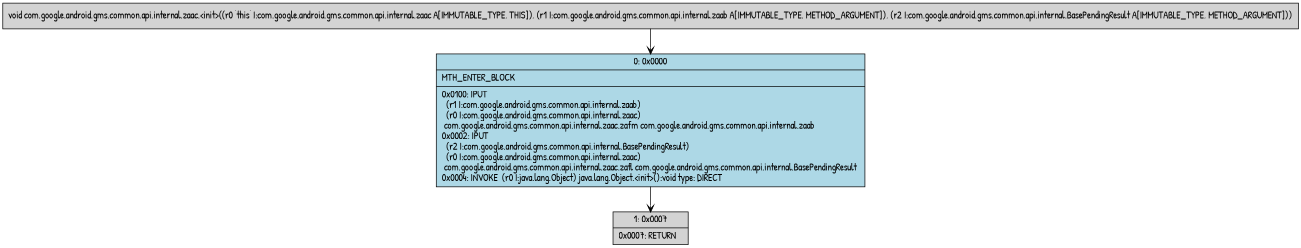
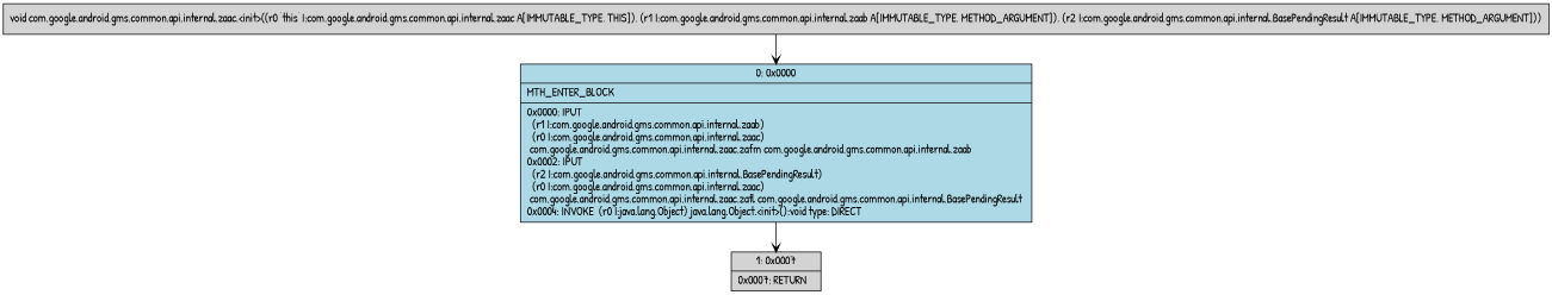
  digraph {
    fontname="Patrick Hand"
    node [shape=record style=filled fillcolor=lightgrey fontname="Patrick Hand"]
    edge [arrowhead=vee fontname="Patrick Hand"]
-   n1 [label="{0\:\ 0x0000|MTH_ENTER_BLOCK\l|0x0100: IPUT  \l  (r1 I:com.google.android.gms.common.api.internal.zaab)\l  (r0 I:com.google.android.gms.common.api.internal.zaac)\l com.google.android.gms.common.api.internal.zaac.zafm com.google.android.gms.common.api.internal.zaab \l0x0002: IPUT  \l  (r2 I:com.google.android.gms.common.api.internal.BasePendingResult)\l  (r0 I:com.google.android.gms.common.api.internal.zaac)\l com.google.android.gms.common.api.internal.zaac.zafl com.google.android.gms.common.api.internal.BasePendingResult \l0x0004: INVOKE  (r0 I:java.lang.Object) java.lang.Object.\<init\>():void type: DIRECT \l}" fillcolor=lightblue]
+   n1 [label="{0\:\ 0x0000|MTH_ENTER_BLOCK\l|0x0000: IPUT  \l  (r1 I:com.google.android.gms.common.api.internal.zaab)\l  (r0 I:com.google.android.gms.common.api.internal.zaac)\l com.google.android.gms.common.api.internal.zaac.zafm com.google.android.gms.common.api.internal.zaab \l0x0002: IPUT  \l  (r2 I:com.google.android.gms.common.api.internal.BasePendingResult)\l  (r0 I:com.google.android.gms.common.api.internal.zaac)\l com.google.android.gms.common.api.internal.zaac.zafl com.google.android.gms.common.api.internal.BasePendingResult \l0x0004: INVOKE  (r0 I:java.lang.Object) java.lang.Object.\<init\>():void type: DIRECT \l}" fillcolor=lightblue]
    n2 [label="{1\:\ 0x0007|0x0007: RETURN   \l}"]
    n3 [label="{void com.google.android.gms.common.api.internal.zaac.\<init\>((r0 'this' I:com.google.android.gms.common.api.internal.zaac A[IMMUTABLE_TYPE, THIS]), (r1 I:com.google.android.gms.common.api.internal.zaab A[IMMUTABLE_TYPE, METHOD_ARGUMENT]), (r2 I:com.google.android.gms.common.api.internal.BasePendingResult A[IMMUTABLE_TYPE, METHOD_ARGUMENT])) }"]
    n1 -> n2
    n3 -> n1
  }
